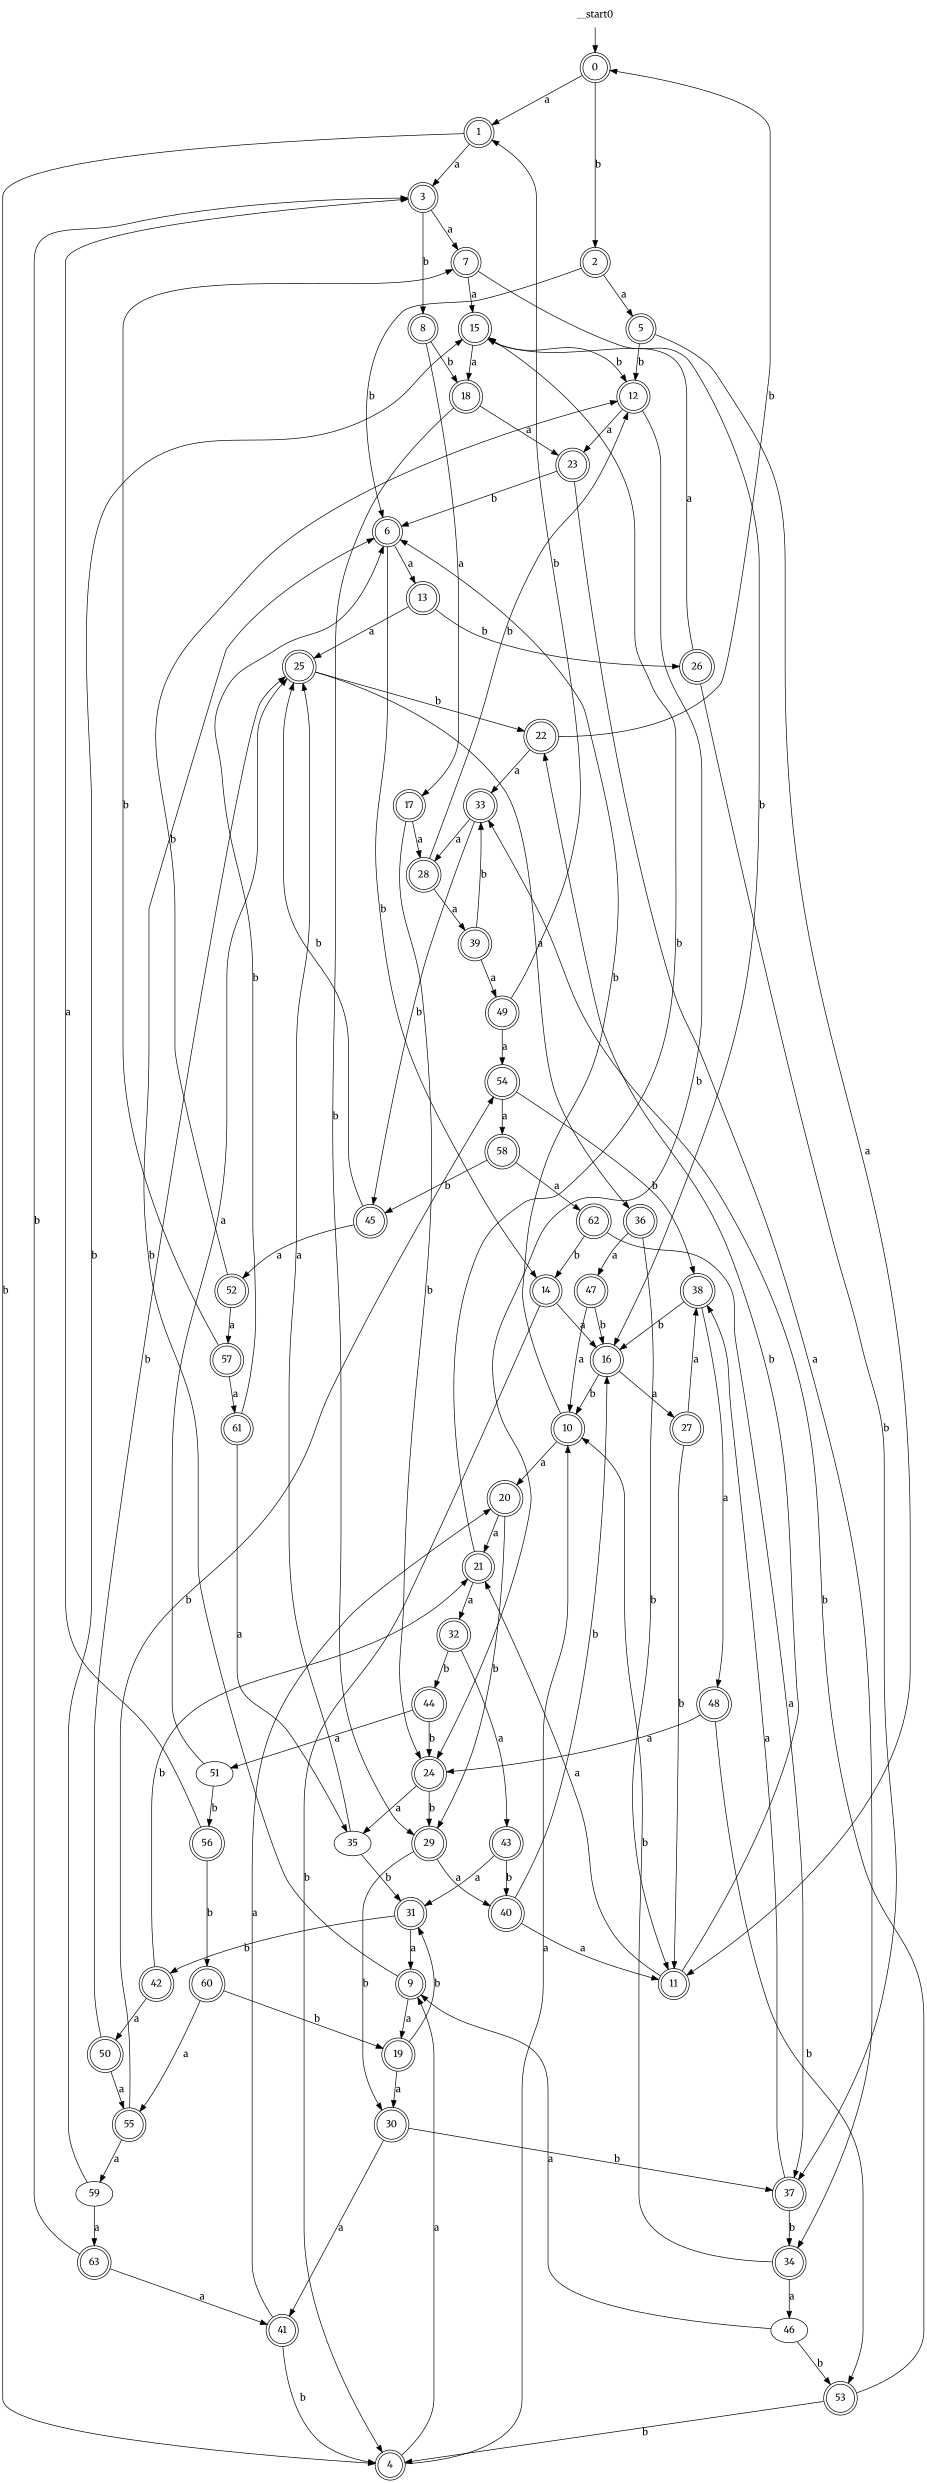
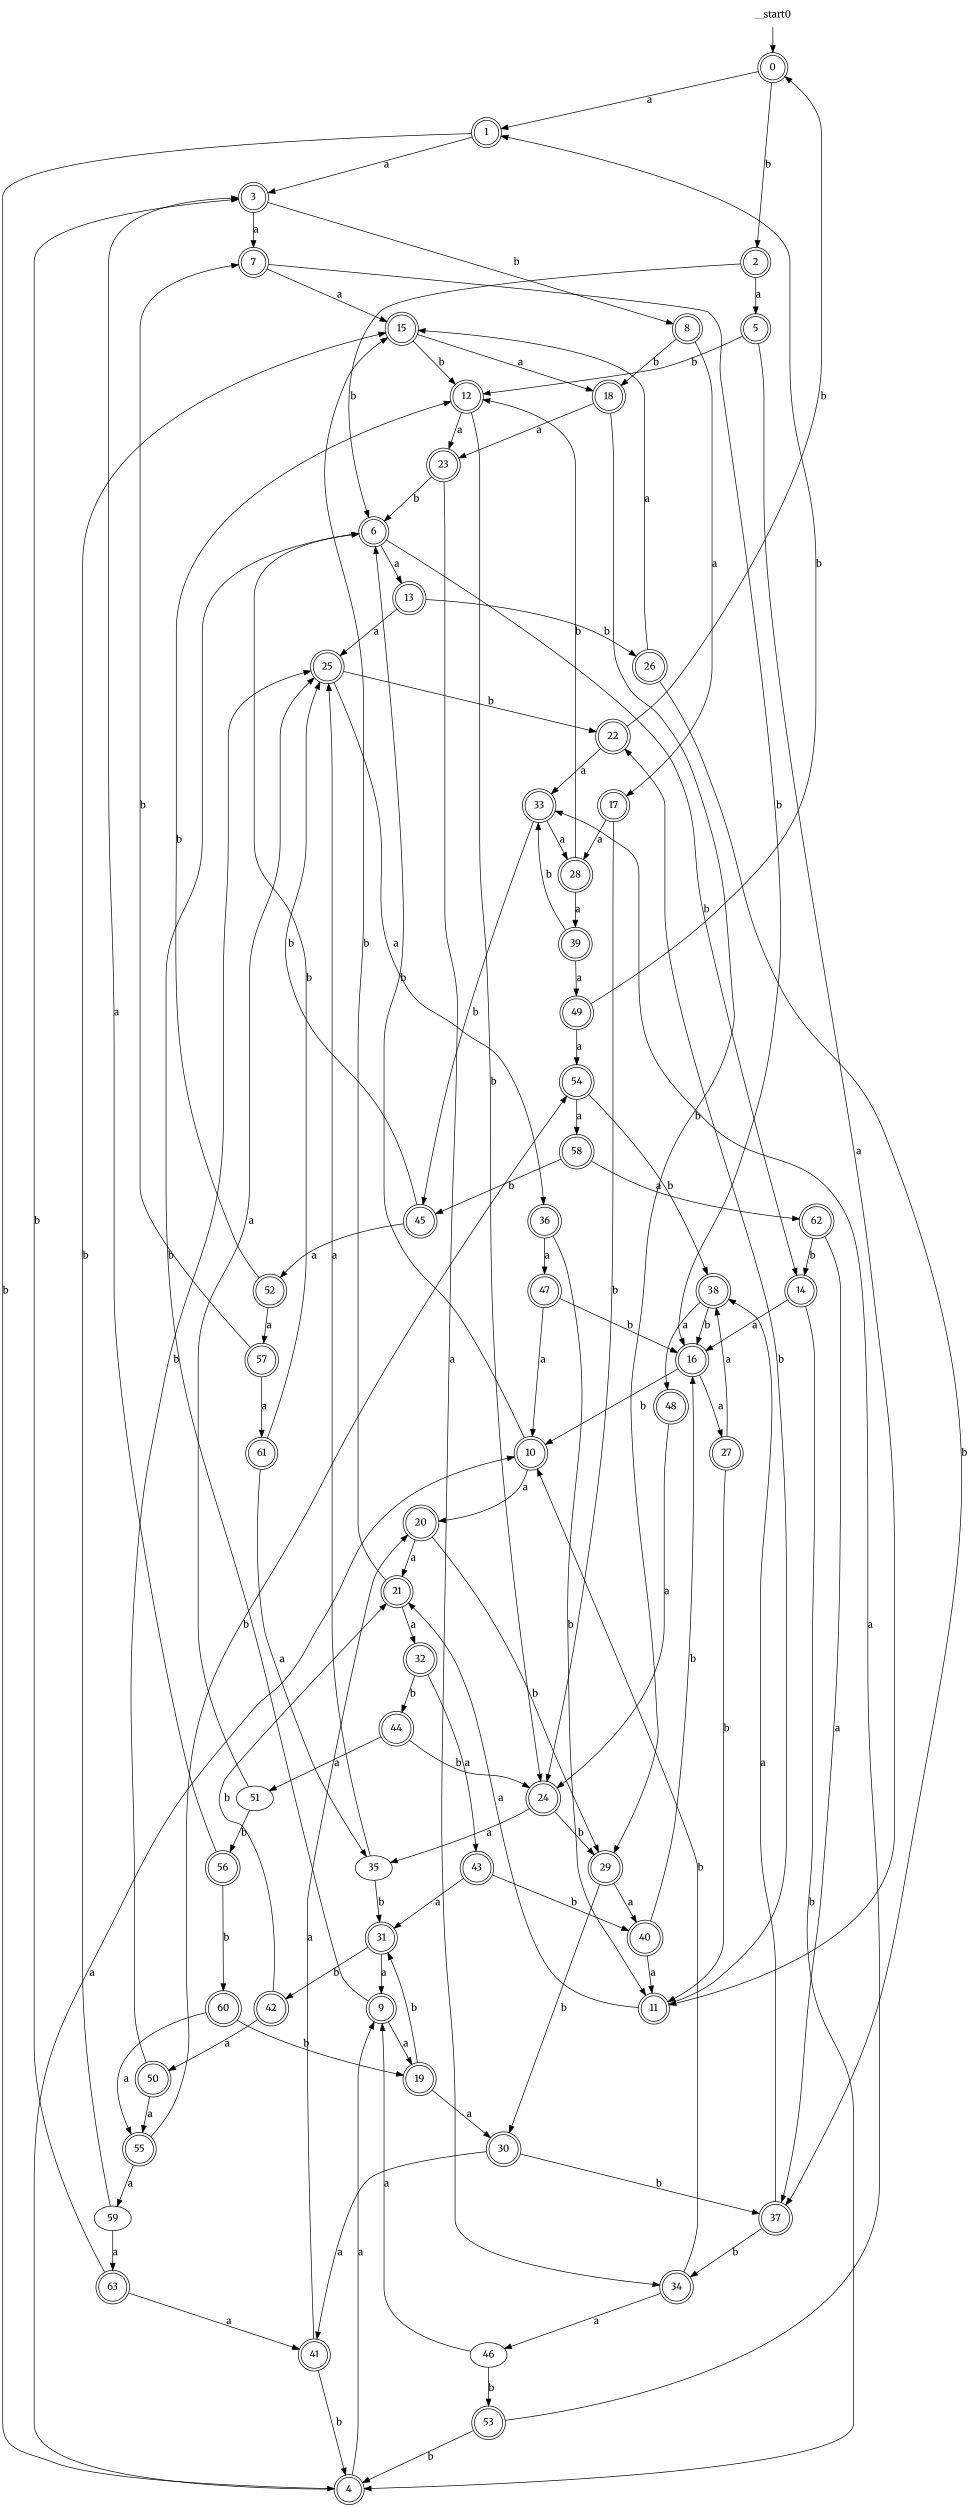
  digraph {
    fontname=Merriweather
    node [fontname=Merriweather shape=doublecircle]
    edge [fontname=Merriweather]
    __start0 [shape=none]
    0
    1
    2
    3
    4
    5
    6
    7
    8
    9
    10
    11
    12
    13
    14
    15
    16
    17
    18
    19
    20
    21
    22
    23
    24
    25
    26
    27
    28
    29
    30
    31
    32
    33
    34
    35 [shape=""]
    36
    37
    38
    39
    40
    41
    42
    43
    44
    45
    46 [shape=""]
    47
    48
    49
    50
    51 [shape=""]
    52
    53
    54
    55
    56
    57
    58
    59 [shape=""]
    60
    61
    62
    63
    __start0 -> 0
    0 -> 1 [label=a]
    0 -> 2 [label=b]
    1 -> 3 [label=a]
    1 -> 4 [label=b]
    2 -> 5 [label=a]
    2 -> 6 [label=b]
    3 -> 7 [label=a]
    3 -> 8 [label=b]
    4 -> 9 [label=a]
    4 -> 10 [label=a]
    5 -> 11 [label=a]
    5 -> 12 [label=b]
    6 -> 13 [label=a]
    6 -> 14 [label=b]
    7 -> 15 [label=a]
    7 -> 16 [label=b]
    8 -> 17 [label=a]
    8 -> 18 [label=b]
    9 -> 6 [label=b]
    9 -> 19 [label=a]
    10 -> 6 [label=b]
    10 -> 20 [label=a]
    11 -> 21 [label=a]
    11 -> 22 [label=b]
    12 -> 23 [label=a]
    12 -> 24 [label=b]
    13 -> 25 [label=a]
    13 -> 26 [label=b]
    14 -> 4 [label=b]
    14 -> 16 [label=a]
    15 -> 12 [label=b]
    15 -> 18 [label=a]
    16 -> 10 [label=b]
    16 -> 27 [label=a]
    17 -> 24 [label=b]
    17 -> 28 [label=a]
    18 -> 23 [label=a]
    18 -> 29 [label=b]
    19 -> 30 [label=a]
    19 -> 31 [label=b]
    20 -> 21 [label=a]
    20 -> 29 [label=b]
    21 -> 15 [label=b]
    21 -> 32 [label=a]
    22 -> 0 [label=b]
    22 -> 33 [label=a]
    23 -> 6 [label=b]
    23 -> 34 [label=a]
    24 -> 29 [label=b]
    24 -> 35 [label=a]
    25 -> 22 [label=b]
    25 -> 36 [label=a]
    26 -> 15 [label=a]
    26 -> 37 [label=b]
    27 -> 11 [label=b]
    27 -> 38 [label=a]
    28 -> 12 [label=b]
    28 -> 39 [label=a]
    29 -> 30 [label=b]
    29 -> 40 [label=a]
    30 -> 37 [label=b]
    30 -> 41 [label=a]
    31 -> 9 [label=a]
    31 -> 42 [label=b]
    32 -> 43 [label=a]
    32 -> 44 [label=b]
    33 -> 28 [label=a]
    33 -> 45 [label=b]
    34 -> 10 [label=b]
    34 -> 46 [label=a]
    35 -> 25 [label=a]
    35 -> 31 [label=b]
    36 -> 11 [label=b]
    36 -> 47 [label=a]
    37 -> 34 [label=b]
    37 -> 38 [label=a]
    38 -> 16 [label=b]
    38 -> 48 [label=a]
    39 -> 33 [label=b]
    39 -> 49 [label=a]
    40 -> 11 [label=a]
    40 -> 16 [label=b]
    41 -> 4 [label=b]
    41 -> 20 [label=a]
    42 -> 21 [label=b]
    42 -> 50 [label=a]
    43 -> 31 [label=a]
    43 -> 40 [label=b]
    44 -> 24 [label=b]
    44 -> 51 [label=a]
    45 -> 25 [label=b]
    45 -> 52 [label=a]
    46 -> 9 [label=a]
    46 -> 53 [label=b]
    47 -> 10 [label=a]
    47 -> 16 [label=b]
    48 -> 24 [label=a]
-   48 -> 53 [label=b]
    49 -> 1 [label=b]
    49 -> 54 [label=a]
    50 -> 25 [label=b]
    50 -> 55 [label=a]
    51 -> 25 [label=a]
    51 -> 56 [label=b]
    52 -> 12 [label=b]
    52 -> 57 [label=a]
    53 -> 4 [label=b]
-   53 -> 33 [label=b]
+   53 -> 33 [label=a]
    54 -> 38 [label=b]
    54 -> 58 [label=a]
    55 -> 54 [label=b]
    55 -> 59 [label=a]
    56 -> 3 [label=a]
    56 -> 60 [label=b]
    57 -> 7 [label=b]
    57 -> 61 [label=a]
    58 -> 45 [label=b]
    58 -> 62 [label=a]
    59 -> 15 [label=b]
    59 -> 63 [label=a]
    60 -> 19 [label=b]
    60 -> 55 [label=a]
    61 -> 6 [label=b]
    61 -> 35 [label=a]
    62 -> 14 [label=b]
    62 -> 37 [label=a]
    63 -> 3 [label=b]
    63 -> 41 [label=a]
  }
